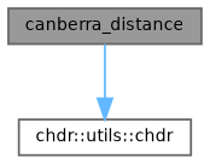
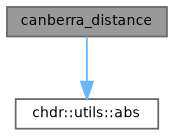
  digraph {
    rankdir=TB
    node [fontname=Helvetica fontsize=8 shape=box style=filled]
    n1 [color=gray40 fillcolor=grey60 fontcolor=black height=0.2 label=canberra_distance width=0.4]
-   n2 [color=grey40 fillcolor=white height=0.2 label="chdr::utils::chdr" width=0.4]
+   n2 [color=grey40 fillcolor=white height=0.2 label="chdr::utils::abs" width=0.4]
    n1 -> n2 [color=steelblue1 fontname=Helvetica fontsize=8 labelfontname=Helvetica labelfontsize=8 style=solid]
  }
